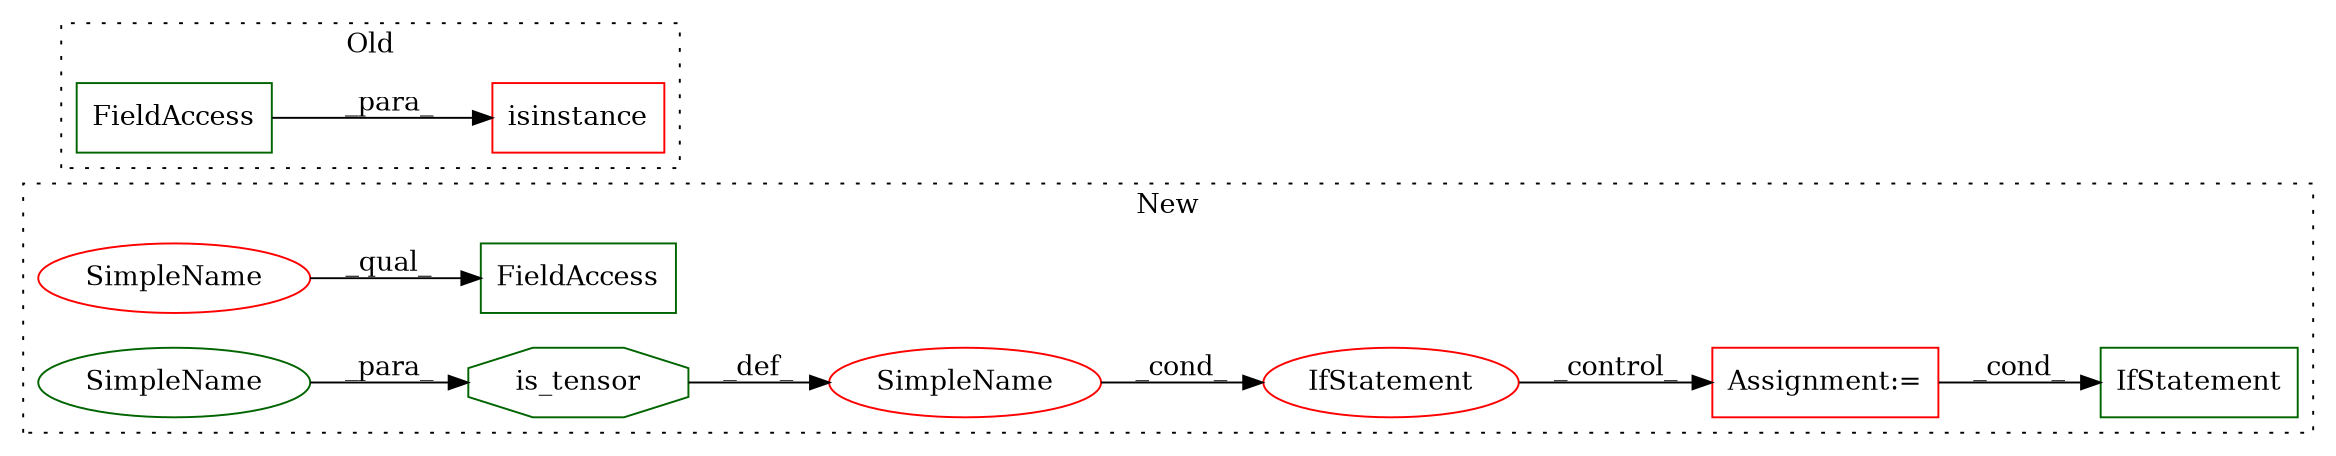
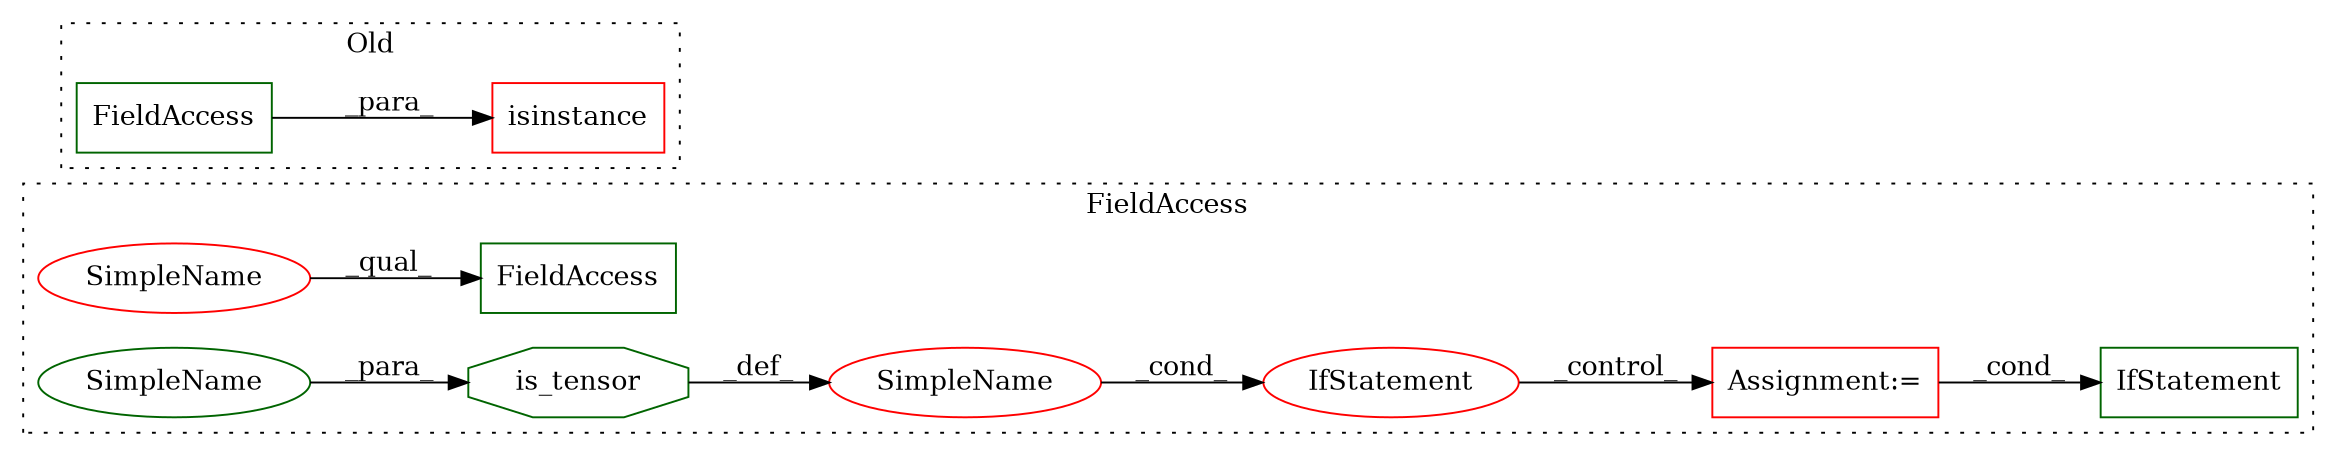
  digraph {
    rankdir=LR
    node [a=42 color=darkgreen l="4,2" s=9215 shape=box]
    n1 [a=32 l="10,1" label=is_tensor s="9033,9046" shape=octagon]
    n2 [a=25 color=red label=IfStatement s="9004,9047" shape=ellipse]
    n3 [color=red label=SimpleName shape=ellipse l="" s=""]
    n4 [a=7 color=red l=1 label="Assignment:=" s=9062]
    n5 [a=25 label=IfStatement s="9084,9101"]
    n6 [a=22 l=10 label=FieldAccess]
    n7 [color=red l=3 label=SimpleName shape=ellipse]
    n8 [l=3 label=SimpleName s=9043 shape=ellipse]
    n9 [a=32 color=red l="11,1" label=isinstance s="8821,8842"]
    n10 [a=22 l=4 label=FieldAccess s=8838]
    subgraph cluster_1 {
-     label=New
+     label=FieldAccess
      style=dotted
      n1
      n2
      n3
      n4
      n5
      n6
      n7
      n8
    }
    subgraph cluster_2 {
      label=Old
      style=dotted
      n9
      n10
    }
    n1 -> n3 [label=_def_]
    n2 -> n4 [label=_control_]
    n3 -> n2 [label=_cond_]
    n4 -> n5 [label=_cond_]
    n7 -> n6 [label=_qual_]
    n8 -> n1 [label=_para_]
    n10 -> n9 [label=_para_]
  }
